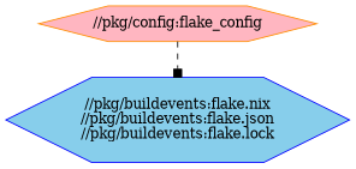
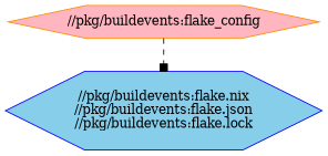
  digraph {
    node [shape=hexagon style=filled]
-   "//pkg/buildevents:flake_config" [fillcolor=lightpink color=darkorange label="//pkg/config:flake_config"]
+   "//pkg/buildevents:flake_config" [fillcolor=lightpink color=darkorange]
    "//pkg/buildevents:flake.nix\n//pkg/buildevents:flake.json\n//pkg/buildevents:flake.lock" [fillcolor=skyblue color=blue]
    "//pkg/buildevents:flake_config" -> "//pkg/buildevents:flake.nix\n//pkg/buildevents:flake.json\n//pkg/buildevents:flake.lock" [style=dashed arrowhead=box]
  }
